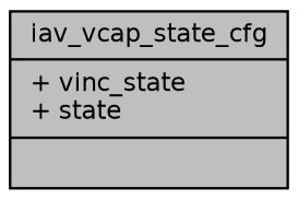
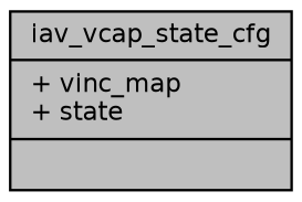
  digraph {
-   n1 [color=black fillcolor=grey75 fontcolor=black fontname=Helvetica fontsize=10 height=0.2 label="{iav_vcap_state_cfg\n|+ vinc_state\l+ state\l|}" shape=record style=filled width=0.4]
+   n1 [color=black fillcolor=grey75 fontcolor=black fontname=Helvetica fontsize=10 height=0.2 label="{iav_vcap_state_cfg\n|+ vinc_map\l+ state\l|}" shape=record style=filled width=0.4]
  }
